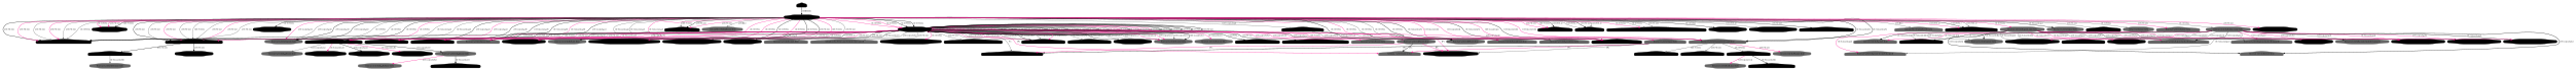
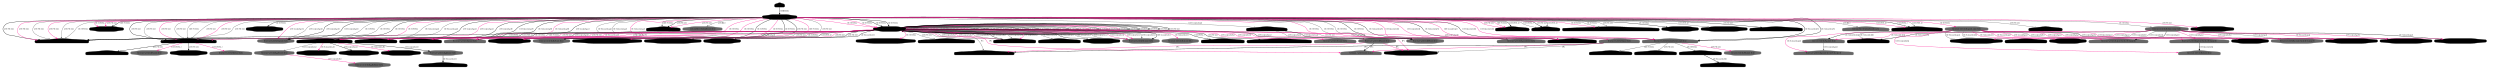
  digraph {
    fontname="Playfair Display"
    node [color=black fontname="Playfair Display" shape=house style="rounded,bold,filled"]
    edge [color=deeppink fontname="Playfair Display" style=bold]
    n1 [label=Root]
    n2 [label="BrowserActivity(onCreate)" shape=octagon]
    n3 [label="BrowserActivity$68(onScrollChange)"]
    n4 [label="NinjaWebView$1(onTouch)" shape=octagon]
    n5 [label="BrowserActivity$42(onItemLongClick)"]
    n6 [label="BrowserActivity$38(onClick)" shape=octagon]
    n7 [color=gray40 label="BrowserActivity$33(onClick)" shape=octagon]
    n8 [label="BrowserActivity$44(onItemLongClick)"]
    n9 [label="BrowserActivity$32(onClick)"]
    n10 [label="BrowserActivity$34(onClick)"]
    n11 [color=gray40 label="BrowserActivity$31(onClick)"]
    n12 [label="HelperUnit$4(onClick)"]
    n13 [color=gray40 label="BottomSheetDialog$1(onClick)" shape=octagon]
    n14 [label="BrowserActivity$41(onItemClick)" shape=octagon]
    n15 [label="BrowserActivity(onClick)" shape=octagon]
    n16 [color=gray40 label="BrowserActivity$43(onItemClick)"]
    n17 [label="BrowserActivity$29(onItemClick)"]
    n18 [color=gray40 label="BrowserActivity$30(onItemLongClick)"]
-   n19 [color=gray40 label="BrowserActivity$12(onItemClick)"]
    n20 [label="HelperUnit$3(onClick)"]
    n21 [label="Album$2(onClick)"]
    n22 [label="Fragment$OnStartEnterTransitionListener(onStartEnterTransition)"]
    n23 [label="BrowserActivity$37(onClick)" shape=octagon]
    n24 [label="BrowserActivity$27(onEditorAction)" shape=octagon]
    n25 [label="BrowserActivity$36(onEditorAction)"]
    n26 [color=gray40 label="BrowserActivity$28(onLongClick)" shape=octagon]
    n27 [label="BrowserActivity$4(onClick)"]
    n28 [color=gray40 label="BottomSheetDialog$3(onTouch)"]
    n29 [label="SwipeToDismissListener(onTouch)"]
    n30 [color=gray40 label="BrowserActivity$5(onClick)"]
-   n31 [color=gray40 label="BrowserActivity$3(onClick)" shape=octagon]
    n32 [label="HelperUnit$1(onClick)"]
-   n33 [color=gray40 label="HelperUnit$2(onClick)" shape=octagon]
-   n34 [color=gray40 label="BrowserActivity$39(onClick)"]
    n35 [color=gray40 label="BrowserActivity$24(onLongClick)" shape=octagon]
    n36 [label="SwipeToBoundListener(onTouch)" shape=octagon]
    n37 [label="BrowserActivity$86(onClick)"]
+   n38 [color=gray40 label="BrowserActivity$85(onClick)" shape=octagon]
    n39 [label="BrowserActivity$84(onClick)" shape=octagon]
+   n40 [color=gray40 label="BrowserActivity$87(onClick)"]
    n41 [label="BrowserActivity$44$3(onClick)" shape=octagon]
    n42 [label="BrowserActivity$44$1(onClick)" shape=octagon]
    n43 [color=gray40 label="BrowserActivity$44$5(onClick)" shape=octagon]
    n44 [color=gray40 label="BrowserActivity$44$2(onClick)" shape=octagon]
    n45 [label="BrowserActivity$44$4(onClick)" shape=octagon]
-   n46 [color=gray40 label="DialogInterface$OnCancelListener(onCancel)"]
    n47 [label="DialogInterface$OnDismissListener(onDismiss)" shape=octagon]
    n48 [label="DialogInterface$OnKeyListener(onKey)"]
    n49 [color=gray40 label="BrowserActivity$89(onClick)" shape=octagon]
    n50 [label="Settings_Activity(onCreateOptionsMenu)"]
    n51 [color=gray40 label="Settings_Activity(onCreate)"]
    n52 [label="Settings_Activity(onOptionsItemSelected)" shape=octagon]
    n53 [label="BrowserActivity$62(onClick)"]
    n54 [label="BrowserActivity$22(onClick)"]
    n55 [label="BrowserActivity$76(onClick)" shape=octagon]
    n56 [color=gray40 label="BrowserActivity$63(onClick)" shape=octagon]
    n57 [color=gray40 label="BrowserActivity$21(onClick)" shape=octagon]
    n58 [label="BrowserActivity$17(onTouch)"]
    n59 [label="AlertController$AlertParams$3(onItemClick)"]
    n60 [color=gray40 label="BrowserActivity$75(onClick)"]
    n61 [color=gray40 label="BrowserActivity$18(onClick)" shape=octagon]
    n62 [label="AdapterView$OnItemSelectedListener(onItemSelected)" shape=octagon]
    n63 [label="AlertController$AlertParams$4(onItemClick)" shape=octagon]
    n64 [label="BrowserActivity$23(onClick)" shape=octagon]
    n65 [color=gray40 label="BrowserActivity$88(onClick)" shape=octagon]
-   n66 [color=gray40 label="BrowserActivity$20(onClick)"]
    n67 [label="BrowserActivity$80(onClick)"]
    n68 [label="BrowserActivity$83(onClick)"]
    n69 [label="BrowserActivity$82(onClick)"]
    n70 [color=gray40 label="BrowserActivity$81(onClick)" shape=octagon]
    n71 [color=gray40 label="BrowserActivity$45(onClick)"]
    n72 [color=gray40 label="BrowserActivity$49(onCheckedChanged)"]
    n73 [label="BrowserActivity$58(onClick)"]
    n74 [color=gray40 label="BrowserActivity$47(onCheckedChanged)"]
-   n75 [color=gray40 label="BrowserActivity$46(onClick)" shape=octagon]
    n76 [label="BrowserActivity$50(onCheckedChanged)" shape=octagon]
    n77 [color=gray40 label="BrowserActivity$56(onClick)"]
    n78 [label="BrowserActivity$57(onClick)"]
    n79 [label="BrowserActivity$59(onClick)" shape=octagon]
    n80 [color=gray40 label="BrowserActivity$51(onCheckedChanged)"]
    n81 [label="BrowserActivity$48(onClick)" shape=octagon]
    n82 [color=gray40 label="BrowserActivity$52(onCheckedChanged)" shape=octagon]
    n83 [label="BrowserActivity$55(onCheckedChanged)" shape=octagon]
    n84 [label="BrowserActivity$54(onCheckedChanged)" shape=octagon]
    n85 [label="BrowserActivity$53(onCheckedChanged)" shape=octagon]
-   n86 [color=gray40 label="BrowserActivity$86$1(onClick)" shape=octagon]
    n87 [label="BrowserActivity$44$5$2(onClick)"]
    n88 [color=gray40 label="BrowserActivity$44$5$1(onClick)" shape=octagon]
-   n89 [color=gray40 label="BrowserActivity$82$2(onClick)" shape=octagon]
    n90 [label="BrowserActivity$82$1(onClick)"]
    n1 -> n2 [color=black label=SYMBOLIC]
    n2 -> n3 [color=black label="GUI (NULL)"]
    n2 -> n3 [label="GUI (NULL)"]
    n2 -> n3 [color=gray40 label="GUI (NULL)"]
    n2 -> n3 [label="GUI (NULL)"]
    n2 -> n3 [color=gray40 label="GUI (NULL)"]
    n2 -> n3 [color=gray40 label="GUI (NULL)"]
    n2 -> n4 [label="GUI (NULL)"]
    n2 -> n4 [color=black label="GUI (NULL)"]
    n2 -> n4 [label="GUI (NULL)"]
    n2 -> n5 [color=gray40 label="GUI (NULL)"]
    n2 -> n5 [label="GUI (NULL)"]
    n2 -> n5 [color=gray40 label="GUI (NULL)"]
    n2 -> n5 [color=black label="GUI (NULL)"]
    n2 -> n5 [color=gray40 label="GUI (NULL)"]
    n2 -> n5 [label="GUI (NULL)"]
    n2 -> n5 [color=gray40 label="GUI (NULL)"]
    n2 -> n5 [color=gray40 label="GUI (NULL)"]
    n2 -> n6 [color=black label="GUI (NULL)"]
    n2 -> n7 [color=black label="GUI (2131296426)"]
    n2 -> n7 [label="GUI (2131296426)"]
    n2 -> n7 [color=gray40 label="GUI (2131296426)"]
    n2 -> n7 [color=black label="GUI (2131296426)"]
    n2 -> n8 [color=gray40 label="GUI (NULL)"]
    n2 -> n8 [color=gray40 label="GUI (NULL)"]
    n2 -> n8 [color=black label="GUI (NULL)"]
    n2 -> n8 [label="GUI (NULL)"]
    n2 -> n9 [color=gray40 label="GUI (2131296430)"]
    n2 -> n9 [color=gray40 label="GUI (2131296430)"]
    n2 -> n9 [color=black label="GUI (2131296430)"]
    n2 -> n9 [label="GUI (2131296430)"]
    n2 -> n10 [color=black label="GUI (2131296428)"]
    n2 -> n10 [color=black label="GUI (2131296428)"]
    n2 -> n10 [label="GUI (2131296428)"]
    n2 -> n10 [color=black label="GUI (2131296428)"]
    n2 -> n11 [color=gray40 label="GUI (2131296432)"]
    n2 -> n11 [label="GUI (2131296432)"]
    n2 -> n11 [color=black label="GUI (2131296432)"]
    n2 -> n11 [color=gray40 label="GUI (2131296432)"]
    n2 -> n12 [color=black label="GUI (NULL)"]
    n2 -> n12 [label="GUI (NULL)"]
    n2 -> n12 [color=gray40 label="GUI (NULL)"]
    n2 -> n13 [color=gray40 label="GUI ($i0)"]
    n2 -> n14 [label="GUI (NULL)"]
    n2 -> n14 [color=black label="GUI (NULL)"]
    n2 -> n14 [color=black label="GUI (NULL)"]
    n2 -> n14 [label="GUI (NULL)"]
    n2 -> n14 [color=gray40 label="GUI (NULL)"]
    n2 -> n14 [label="GUI (NULL)"]
    n2 -> n14 [label="GUI (NULL)"]
    n2 -> n14 [color=black label="GUI (NULL)"]
    n2 -> n15 [label="GUI (NULL)"]
    n2 -> n15 [label="GUI (NULL)"]
    n2 -> n15 [color=black label="GUI (NULL)"]
    n2 -> n15 [color=black label="GUI (NULL)"]
    n2 -> n16 [color=black label="GUI (NULL)"]
    n2 -> n16 [label="GUI (NULL)"]
    n2 -> n16 [color=gray40 label="GUI (NULL)"]
    n2 -> n16 [color=gray40 label="GUI (NULL)"]
    n2 -> n17 [label="GUI (2131296376)"]
    n2 -> n17 [color=black label="GUI (2131296376)"]
    n2 -> n17 [color=black label="GUI (2131296376)"]
    n2 -> n17 [label="GUI (2131296376)"]
    n2 -> n18 [color=black label="GUI (2131296376)"]
    n2 -> n18 [label="GUI (2131296376)"]
    n2 -> n18 [color=black label="GUI (2131296376)"]
    n2 -> n18 [color=black label="GUI (2131296376)"]
-   n2 -> n19 [color=black label="GUI (NULL)"]
    n2 -> n20 [label="GUI (NULL)"]
    n2 -> n20 [label="GUI (NULL)"]
    n2 -> n20 [color=black label="GUI (NULL)"]
    n2 -> n21 [color=gray40 label="GUI (NULL)"]
    n2 -> n21 [color=black label="GUI (NULL)"]
    n2 -> n21 [color=gray40 label="GUI (NULL)"]
    n2 -> n22 [label="GUI (NULL)"]
    n2 -> n22 [color=gray40 label="GUI (NULL)"]
    n2 -> n22 [color=gray40 label="GUI (NULL)"]
    n2 -> n23 [color=black label="GUI (NULL)"]
    n2 -> n24 [color=gray40 label="GUI (NULL)"]
    n2 -> n25 [color=black label="GUI (NULL)"]
    n2 -> n26 [color=gray40 label="GUI (NULL)"]
    n2 -> n27 [color=gray40 label="GUI (2131296350)"]
    n2 -> n28 [color=gray40 label="GUI ($i0)"]
    n2 -> n29 [color=gray40 label="GUI (NULL)"]
    n2 -> n29 [label="GUI (NULL)"]
    n2 -> n29 [color=black label="GUI (NULL)"]
    n2 -> n30 [label="GUI (2131296357)"]
-   n2 -> n31 [color=black label="GUI (2131296353)"]
    n2 -> n32 [color=gray40 label="GUI (NULL)"]
-   n2 -> n33 [color=gray40 label="GUI (NULL)"]
-   n2 -> n34 [label="GUI (NULL)"]
    n2 -> n35 [label="GUI (NULL)"]
    n2 -> n36 [label="GUI (NULL)"]
    n5 -> n37 [color=black label="GUI (NULL)"]
+   n5 -> n38 [label="GUI (NULL)"]
    n5 -> n39 [color=black label="GUI (NULL)"]
+   n5 -> n40 [label="GUI (NULL)"]
    n8 -> n41 [color=black label="GUI (2131296530)"]
    n8 -> n42 [label="GUI (2131296528)"]
    n8 -> n43 [color=black label="GUI (2131296526)"]
    n8 -> n44 [color=gray40 label="GUI (2131296529)"]
    n8 -> n45 [label="GUI (2131296527)"]
    n15 -> n3 [color=black label="GUI (NULL)"]
    n15 -> n3 [color=black label="GUI (NULL)"]
    n15 -> n3 [color=black label="GUI (NULL)"]
    n15 -> n5 [color=gray40 label="GUI (NULL)"]
    n15 -> n5 [label="GUI (NULL)"]
    n15 -> n7 [color=black label="GUI (2131296426)"]
    n15 -> n8 [label="GUI (NULL)"]
    n15 -> n9 [label="GUI (2131296430)"]
    n15 -> n10 [label="GUI (2131296428)"]
    n15 -> n11 [label="GUI (2131296432)"]
    n15 -> n14 [color=gray40 label="GUI (NULL)"]
    n15 -> n14 [label="GUI (NULL)"]
    n15 -> n15 [label="GUI (NULL)"]
    n15 -> n15 [color=gray40 label="GUI (NULL)"]
    n15 -> n15 [color=black label="GUI (NULL)"]
    n15 -> n15 [label="GUI (NULL)"]
    n15 -> n15 [color=gray40 label="GUI (NULL)"]
    n15 -> n15 [color=gray40 label="GUI (NULL)"]
    n15 -> n15 [label="GUI (NULL)"]
    n15 -> n15 [color=black label="GUI (NULL)"]
    n15 -> n15 [color=black label="GUI (NULL)"]
    n15 -> n15 [color=gray40 label="GUI (NULL)"]
    n15 -> n15 [color=gray40 label="GUI (NULL)"]
    n15 -> n15 [color=black label="GUI (NULL)"]
    n15 -> n15 [color=black label="GUI (NULL)"]
    n15 -> n15 [color=black label="GUI (NULL)"]
    n15 -> n15 [color=gray40 label="GUI (NULL)"]
    n15 -> n15 [color=gray40 label="GUI (NULL)"]
    n15 -> n15 [color=black label="GUI (NULL)"]
    n15 -> n15 [color=gray40 label="GUI (NULL)"]
    n15 -> n15 [label="GUI (NULL)"]
    n15 -> n15 [color=black label="GUI (NULL)"]
    n15 -> n15 [label="GUI (NULL)"]
    n15 -> n15 [label="GUI (NULL)"]
    n15 -> n15 [color=black label="GUI (NULL)"]
    n15 -> n15 [color=black label="GUI (NULL)"]
    n15 -> n15 [color=black label="GUI (NULL)"]
    n15 -> n15 [color=black label="GUI (NULL)"]
    n15 -> n15 [color=black label="GUI (NULL)"]
    n15 -> n16 [color=gray40 label="GUI (NULL)"]
    n15 -> n17 [label="GUI (2131296376)"]
    n15 -> n18 [label="GUI (2131296376)"]
-   n15 -> n19 [label="GUI (NULL)"]
-   n15 -> n46 [color=gray40 label="GUI (NULL)"]
    n15 -> n47 [label="GUI (NULL)"]
    n15 -> n48 [color=gray40 label="GUI (NULL)"]
    n15 -> n49 [label="GUI (2131296357)"]
    n15 -> n50 [color=gray40 label=IPC]
    n15 -> n51 [label=IPC]
    n15 -> n52 [label=IPC]
    n15 -> n53 [color=gray40 label="GUI (2131296281)"]
    n15 -> n53 [label="GUI (2131296281)"]
    n15 -> n53 [color=gray40 label="GUI (2131296281)"]
    n15 -> n53 [label="GUI (2131296281)"]
    n15 -> n53 [color=gray40 label="GUI (2131296281)"]
    n15 -> n53 [color=black label="GUI (2131296281)"]
    n15 -> n54 [color=gray40 label="GUI (2131296281)"]
    n15 -> n55 [color=black label="GUI (2131296271)"]
    n15 -> n56 [color=gray40 label="GUI (2131296271)"]
    n15 -> n56 [color=black label="GUI (2131296271)"]
    n15 -> n56 [color=gray40 label="GUI (2131296271)"]
    n15 -> n56 [color=gray40 label="GUI (2131296271)"]
    n15 -> n56 [label="GUI (2131296271)"]
    n15 -> n56 [label="GUI (2131296271)"]
    n15 -> n57 [label="GUI (2131296271)"]
    n15 -> n58 [color=black label="GUI (NULL)"]
    n15 -> n59 [color=black label="GUI (NULL)"]
    n15 -> n60 [label="GUI (2131296281)"]
    n15 -> n61 [color=black label="GUI (NULL)"]
    n15 -> n62 [label="GUI (NULL)"]
    n15 -> n63 [color=black label="GUI (NULL)"]
    n15 -> n64 [color=black label="GUI (2131296271)"]
    n15 -> n65 [color=black label="GUI (2131296353)"]
-   n15 -> n66 [color=gray40 label="GUI (2131296281)"]
    n18 -> n67 [color=gray40 label="GUI (NULL)"]
    n18 -> n68 [color=gray40 label="GUI (NULL)"]
    n18 -> n69 [color=gray40 label="GUI (NULL)"]
    n18 -> n70 [label="GUI (NULL)"]
    n26 -> n71 [label="GUI (2131296384)"]
-   n26 -> n72 [color=gray40 label="GUI (2131296490)"]
+   n71 -> n72 [color=gray40 label="GUI (2131296490)"]
    n26 -> n73 [color=black label="GUI (2131296281)"]
    n26 -> n74 [label="GUI (2131296495)"]
-   n26 -> n75 [color=black label="GUI (2131296383)"]
    n26 -> n76 [label="GUI (2131296493)"]
-   n26 -> n77 [color=black label="GUI (2131296365)"]
+   n74 -> n77 [color=black label="GUI (2131296365)"]
    n26 -> n78 [color=gray40 label="GUI (2131296366)"]
    n26 -> n79 [color=gray40 label="GUI (2131296271)"]
    n26 -> n80 [color=black label="GUI (2131296497)"]
    n26 -> n81 [label="GUI (2131296382)"]
    n26 -> n82 [color=gray40 label="GUI (2131296491)"]
    n26 -> n83 [label="GUI (2131296494)"]
    n26 -> n84 [label="GUI (2131296496)"]
    n26 -> n85 [color=black label="GUI (2131296492)"]
    n27 -> n49 [color=gray40 label="GUI (2131296357)"]
    n27 -> n65 [color=black label="GUI (2131296353)"]
    n30 -> n50 [color=black label=IPC]
    n30 -> n51 [label=IPC]
    n30 -> n52 [color=gray40 label=IPC]
    n35 -> n71 [color=black label="GUI (2131296384)"]
    n35 -> n72 [label="GUI (2131296490)"]
    n35 -> n73 [color=gray40 label="GUI (2131296281)"]
-   n35 -> n74 [color=gray40 label="GUI (2131296495)"]
-   n35 -> n75 [color=gray40 label="GUI (2131296383)"]
+   n35 -> n74 [label="GUI (2131296495)"]
    n35 -> n76 [color=gray40 label="GUI (2131296493)"]
-   n35 -> n77 [color=black label="GUI (2131296365)"]
+   n35 -> n77 [label="GUI (2131296365)"]
    n35 -> n78 [color=gray40 label="GUI (2131296366)"]
    n35 -> n79 [label="GUI (2131296271)"]
    n35 -> n80 [label="GUI (2131296497)"]
    n35 -> n81 [color=gray40 label="GUI (2131296382)"]
-   n35 -> n82 [color=black label="GUI (2131296491)"]
+   n35 -> n82 [label="GUI (2131296491)"]
    n35 -> n83 [label="GUI (2131296494)"]
    n35 -> n84 [color=black label="GUI (2131296496)"]
    n35 -> n85 [label="GUI (2131296492)"]
-   n37 -> n86 [color=gray40 label="GUI (2131296281)"]
    n43 -> n87 [color=black label="GUI (2131296271)"]
-   n43 -> n88 [label="GUI (2131296281)"]
+   n44 -> n88 [label="GUI (2131296281)"]
    n49 -> n50 [label=IPC]
    n49 -> n51 [color=black label=IPC]
    n49 -> n52 [label=IPC]
-   n69 -> n89 [label="GUI (2131296271)"]
    n69 -> n90 [color=black label="GUI (2131296281)"]
  }
